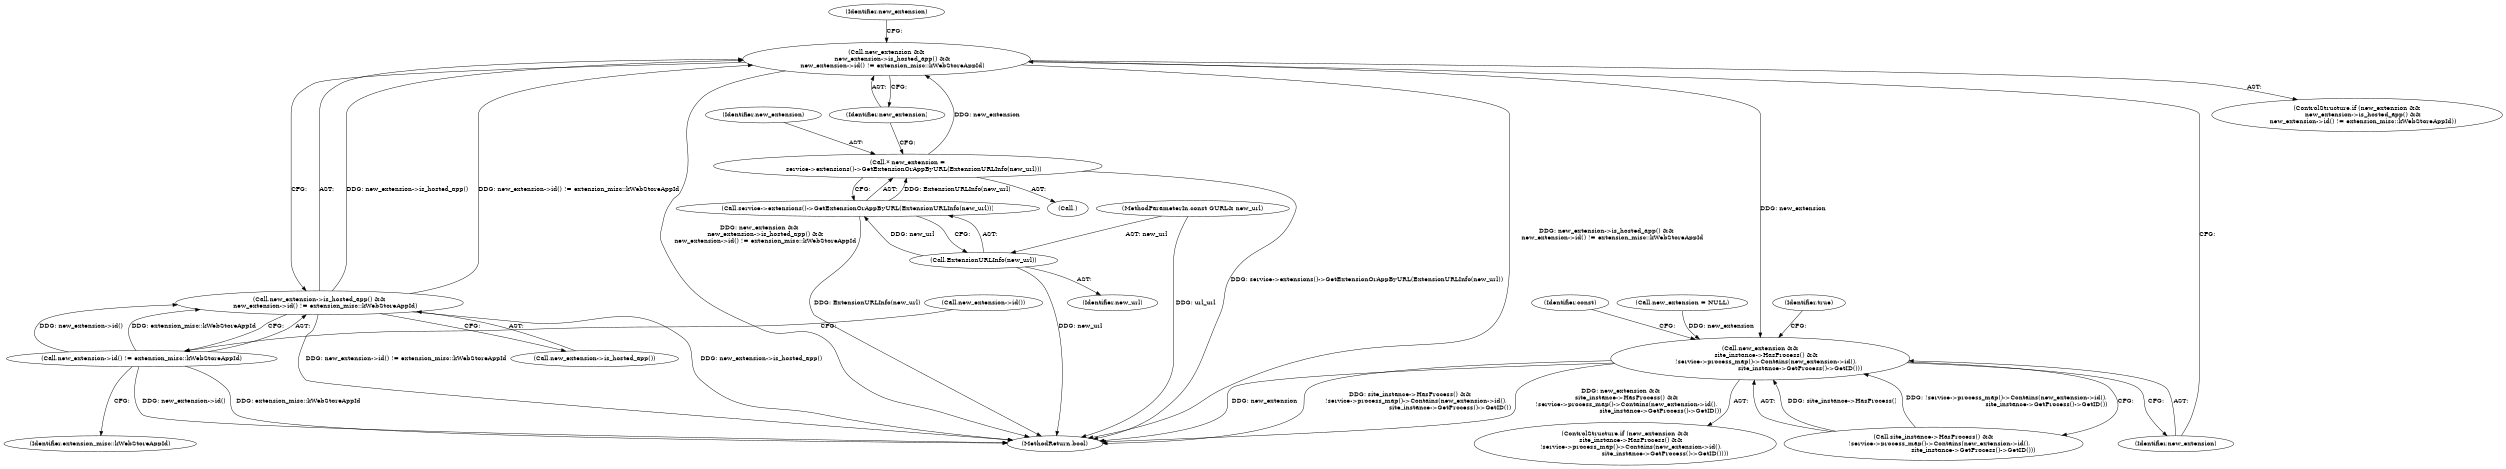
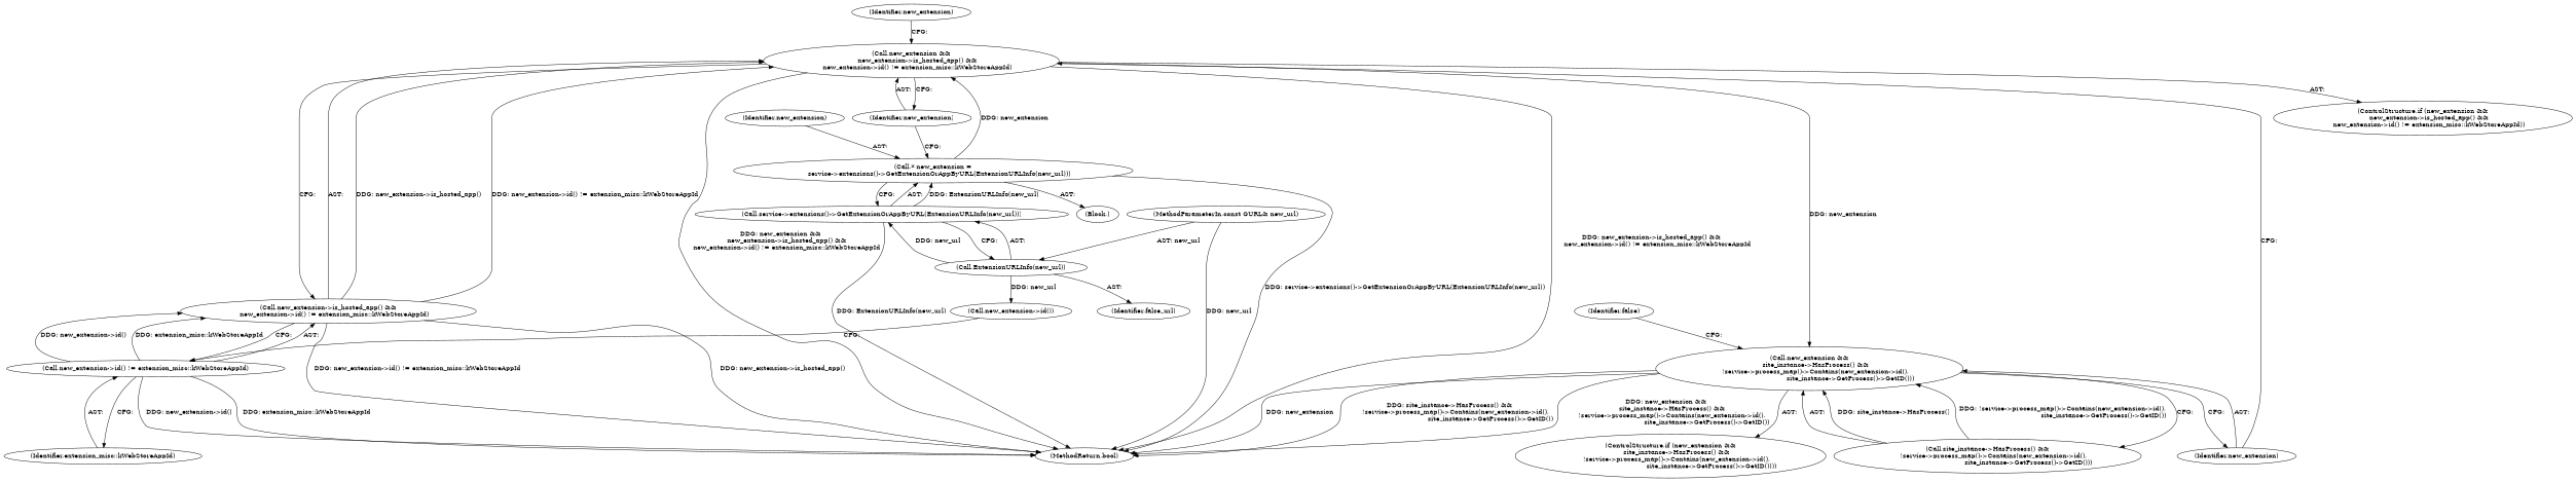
  digraph {
    fontname="DejaVu Serif"
    node [fontname="DejaVu Serif"]
    edge [fontname="DejaVu Serif"]
    n1 [label="(Call,new_extension &&\n      new_extension->is_hosted_app() &&\n      new_extension->id() != extension_misc::kWebStoreAppId)"]
    n2 [label="(Call,new_extension->is_hosted_app() &&\n      new_extension->id() != extension_misc::kWebStoreAppId)"]
    n3 [label="(Call,new_extension &&\n      site_instance->HasProcess() &&\n      !service->process_map()->Contains(new_extension->id(),\n                                        site_instance->GetProcess()->GetID()))"]
    n4 [label="(MethodReturn,bool)"]
    n5 [label="(ControlStructure,if (new_extension &&\n      new_extension->is_hosted_app() &&\n      new_extension->id() != extension_misc::kWebStoreAppId))"]
    n6 [label="(Identifier,new_extension)"]
    n7 [label="(Call,new_extension->id() != extension_misc::kWebStoreAppId)"]
-   n8 [label="(Call,new_extension->is_hosted_app())"]
    n9 [label="(ControlStructure,if (new_extension &&\n      site_instance->HasProcess() &&\n      !service->process_map()->Contains(new_extension->id(),\n                                        site_instance->GetProcess()->GetID())))"]
    n10 [label="(Identifier,new_extension)"]
    n11 [label="(Call,site_instance->HasProcess() &&\n      !service->process_map()->Contains(new_extension->id(),\n                                        site_instance->GetProcess()->GetID()))"]
    n12 [label="(Call,* new_extension =\n      service->extensions()->GetExtensionOrAppByURL(ExtensionURLInfo(new_url)))"]
    n13 [label="(Call,service->extensions()->GetExtensionOrAppByURL(ExtensionURLInfo(new_url)))"]
-   n14 [label="(Call,)"]
+   n14 [label="(Block,)"]
    n15 [label="(Call,ExtensionURLInfo(new_url))"]
-   n16 [label="(Identifier,new_url)"]
+   n16 [label="(Identifier,false_url)"]
    n17 [label="(MethodParameterIn,const GURL& new_url)"]
    n18 [label="(Identifier,extension_misc::kWebStoreAppId)"]
-   n19 [label="(Identifier,const)"]
-   n20 [label="(Call,new_extension = NULL)"]
+   n19 [label="(Identifier,false)"]
    n21 [label="(Identifier,new_extension)"]
-   n22 [label="(Identifier,true)"]
    n23 [label="(Call,new_extension->id())"]
    n24 [label="(Identifier,new_extension)"]
    n1 -> n2 [label="CFG: "]
    n1 -> n3 [label="DDG: new_extension"]
    n1 -> n4 [label="DDG: new_extension->is_hosted_app() &&\n      new_extension->id() != extension_misc::kWebStoreAppId"]
    n1 -> n4 [label="DDG: new_extension &&\n      new_extension->is_hosted_app() &&\n      new_extension->id() != extension_misc::kWebStoreAppId"]
    n1 -> n5 [label="AST: "]
    n1 -> n6 [label="CFG: "]
    n2 -> n1 [label="AST: "]
    n2 -> n1 [label="DDG: new_extension->is_hosted_app()"]
    n2 -> n1 [label="DDG: new_extension->id() != extension_misc::kWebStoreAppId"]
    n2 -> n4 [label="DDG: new_extension->id() != extension_misc::kWebStoreAppId"]
    n2 -> n4 [label="DDG: new_extension->is_hosted_app()"]
    n2 -> n7 [label="CFG: "]
-   n2 -> n8 [label="CFG: "]
    n3 -> n4 [label="DDG: site_instance->HasProcess() &&\n      !service->process_map()->Contains(new_extension->id(),\n                                        site_instance->GetProcess()->GetID())"]
    n3 -> n4 [label="DDG: new_extension &&\n      site_instance->HasProcess() &&\n      !service->process_map()->Contains(new_extension->id(),\n                                        site_instance->GetProcess()->GetID())"]
    n3 -> n4 [label="DDG: new_extension"]
    n3 -> n9 [label="AST: "]
    n3 -> n10 [label="CFG: "]
    n3 -> n11 [label="CFG: "]
    n6 -> n1 [label="AST: "]
    n6 -> n12 [label="CFG: "]
    n7 -> n2 [label="AST: "]
    n7 -> n2 [label="DDG: new_extension->id()"]
    n7 -> n2 [label="DDG: extension_misc::kWebStoreAppId"]
    n7 -> n4 [label="DDG: new_extension->id()"]
    n7 -> n4 [label="DDG: extension_misc::kWebStoreAppId"]
    n7 -> n18 [label="CFG: "]
-   n8 -> n2 [label="AST: "]
    n10 -> n1 [label="CFG: "]
    n10 -> n3 [label="AST: "]
    n11 -> n3 [label="AST: "]
    n11 -> n3 [label="DDG: site_instance->HasProcess()"]
    n11 -> n3 [label="DDG: !service->process_map()->Contains(new_extension->id(),\n                                        site_instance->GetProcess()->GetID())"]
    n12 -> n1 [label="DDG: new_extension"]
    n12 -> n4 [label="DDG: service->extensions()->GetExtensionOrAppByURL(ExtensionURLInfo(new_url))"]
    n12 -> n13 [label="CFG: "]
    n12 -> n14 [label="AST: "]
    n13 -> n4 [label="DDG: ExtensionURLInfo(new_url)"]
    n13 -> n12 [label="AST: "]
    n13 -> n12 [label="DDG: ExtensionURLInfo(new_url)"]
    n13 -> n15 [label="CFG: "]
-   n15 -> n4 [label="DDG: new_url"]
+   n15 -> n23 [label="DDG: new_url"]
    n15 -> n13 [label="AST: "]
    n15 -> n13 [label="DDG: new_url"]
    n15 -> n16 [label="AST: "]
-   n17 -> n4 [label="DDG: url_url"]
+   n17 -> n4 [label="DDG: new_url"]
    n17 -> n15 [label="AST: new_url"]
+   n18 -> n7 [label="AST: "]
    n19 -> n3 [label="CFG: "]
-   n20 -> n3 [label="DDG: new_extension"]
    n21 -> n1 [label="CFG: "]
-   n22 -> n3 [label="CFG: "]
    n23 -> n7 [label="CFG: "]
    n24 -> n12 [label="AST: "]
  }
